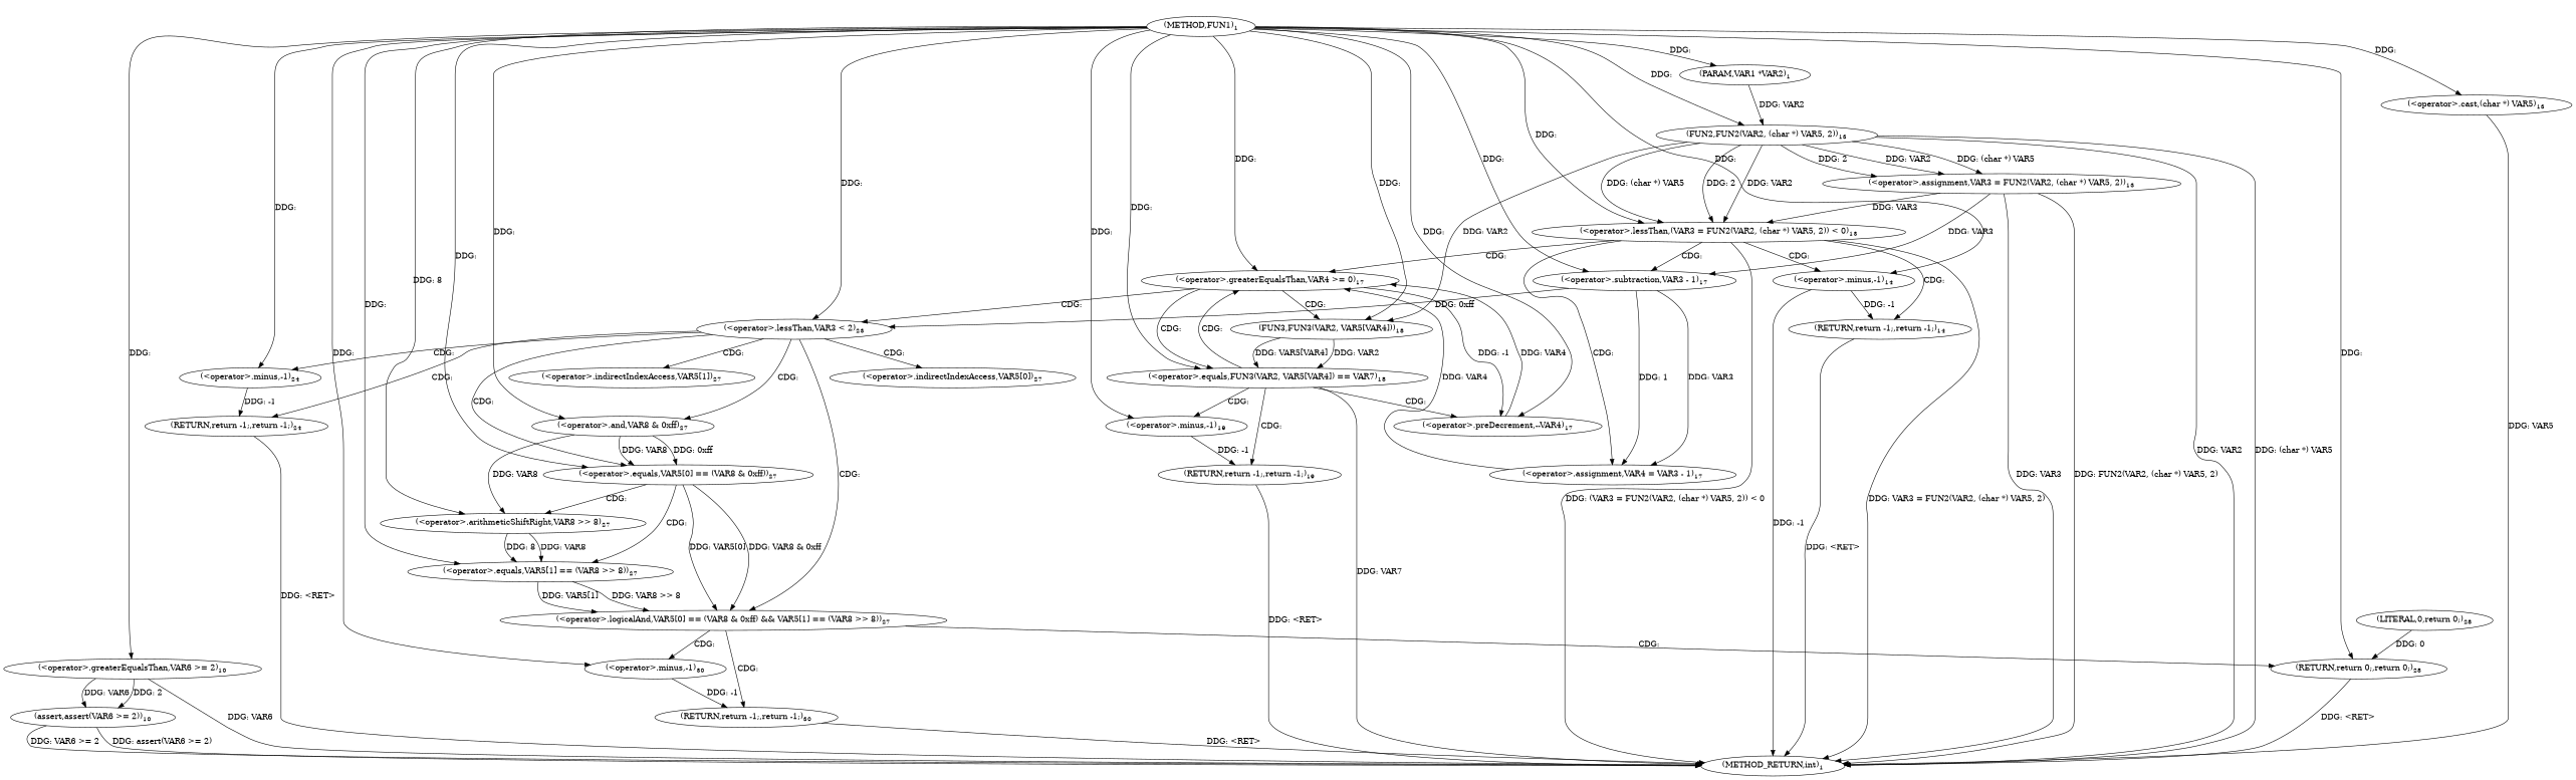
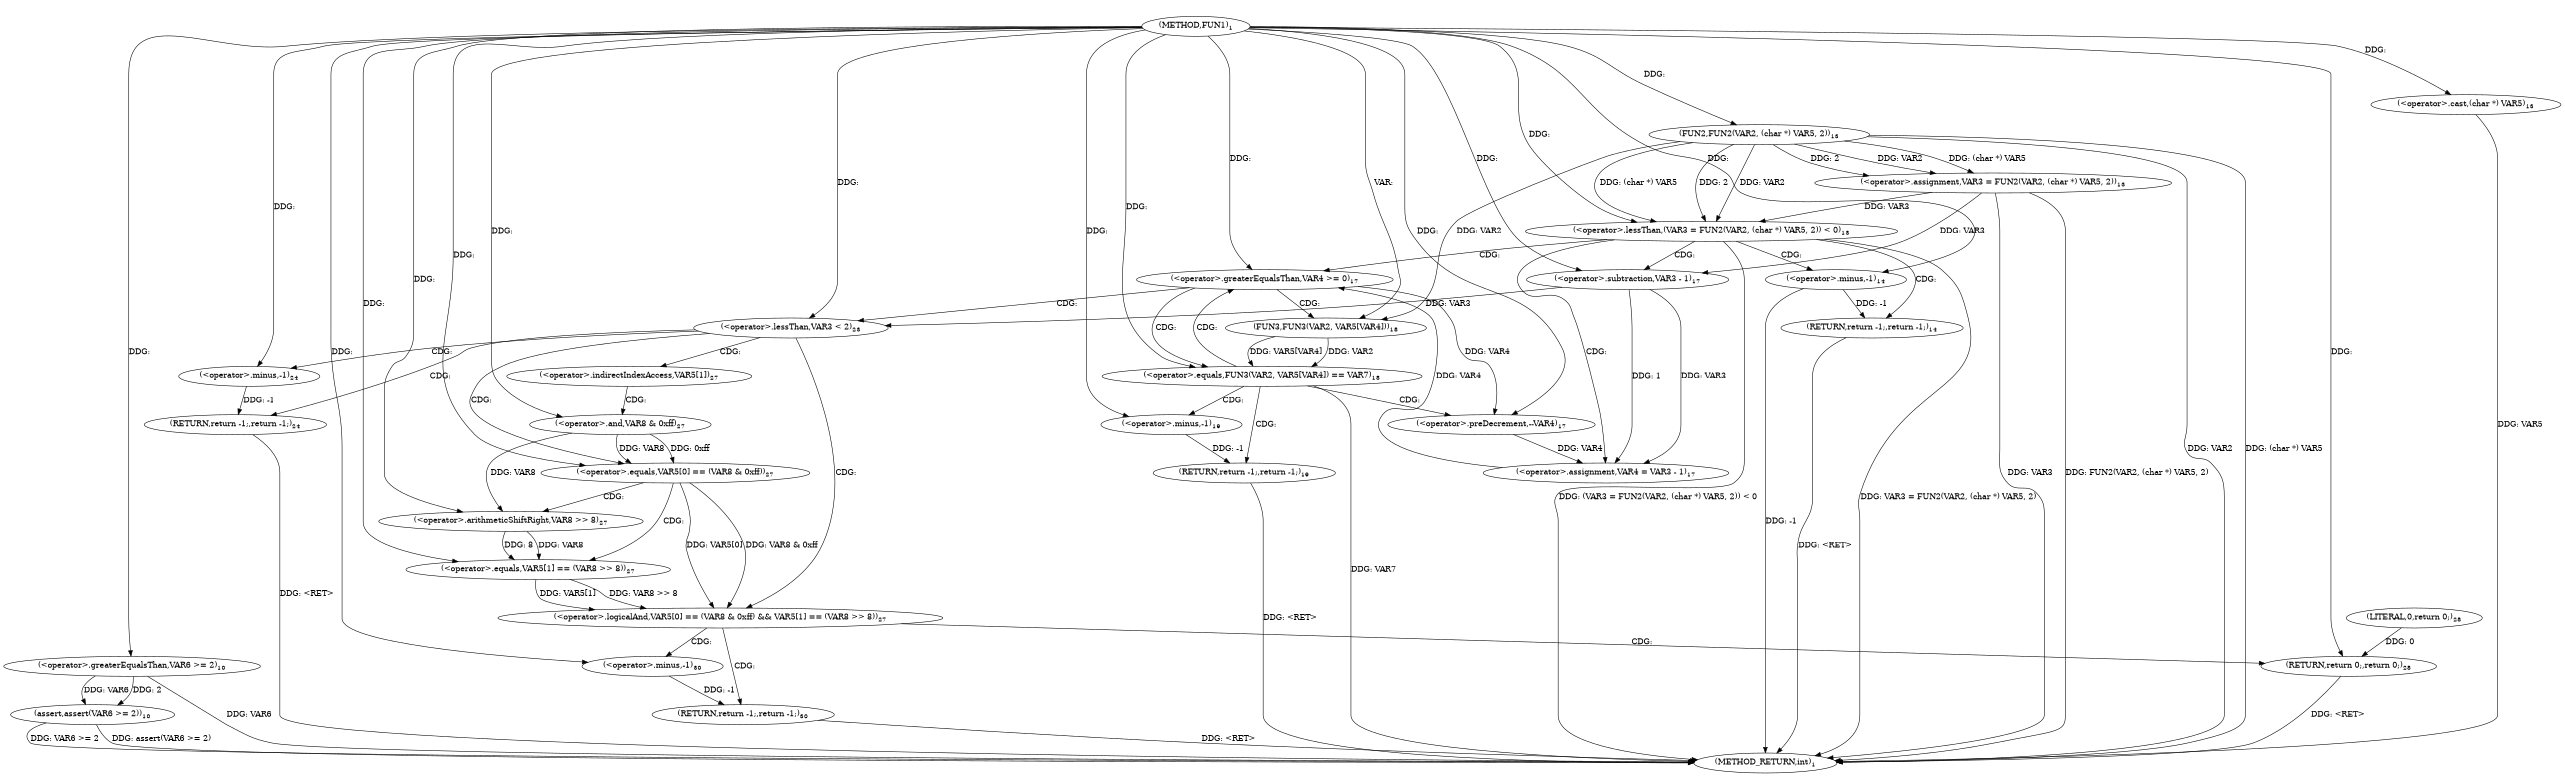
  digraph {
    n1 [label=<(METHOD,FUN1)<SUB>1</SUB>>]
-   n2 [label=<(PARAM,VAR1 *VAR2)<SUB>1</SUB>>]
    n3 [label=<(&lt;operator&gt;.lessThan,(VAR3 = FUN2(VAR2, (char *) VAR5, 2)) &lt; 0)<SUB>13</SUB>>]
    n4 [label=<(&lt;operator&gt;.greaterEqualsThan,VAR4 &gt;= 0)<SUB>17</SUB>>]
    n5 [label=<(&lt;operator&gt;.preDecrement,--VAR4)<SUB>17</SUB>>]
    n6 [label=<(&lt;operator&gt;.lessThan,VAR3 &lt; 2)<SUB>23</SUB>>]
    n7 [label=<(&lt;operator&gt;.minus,-1)<SUB>30</SUB>>]
    n8 [label=<(&lt;operator&gt;.greaterEqualsThan,VAR6 &gt;= 2)<SUB>10</SUB>>]
    n9 [label=<(RETURN,return 0;,return 0;)<SUB>28</SUB>>]
    n10 [label=<(&lt;operator&gt;.minus,-1)<SUB>14</SUB>>]
    n11 [label=<(&lt;operator&gt;.equals,FUN3(VAR2, VAR5[VAR4]) == VAR7)<SUB>18</SUB>>]
    n12 [label=<(&lt;operator&gt;.minus,-1)<SUB>24</SUB>>]
    n13 [label=<(&lt;operator&gt;.equals,VAR5[0] == (VAR8 &amp; 0xff))<SUB>27</SUB>>]
    n14 [label=<(&lt;operator&gt;.equals,VAR5[1] == (VAR8 &gt;&gt; 8))<SUB>27</SUB>>]
    n15 [label=<(FUN2,FUN2(VAR2, (char *) VAR5, 2))<SUB>13</SUB>>]
    n16 [label=<(&lt;operator&gt;.subtraction,VAR3 - 1)<SUB>17</SUB>>]
    n17 [label=<(&lt;operator&gt;.and,VAR8 &amp; 0xff)<SUB>27</SUB>>]
    n18 [label=<(&lt;operator&gt;.arithmeticShiftRight,VAR8 &gt;&gt; 8)<SUB>27</SUB>>]
    n19 [label=<(&lt;operator&gt;.cast,(char *) VAR5)<SUB>13</SUB>>]
    n20 [label=<(FUN3,FUN3(VAR2, VAR5[VAR4]))<SUB>18</SUB>>]
    n21 [label=<(&lt;operator&gt;.minus,-1)<SUB>19</SUB>>]
    n22 [label=<(METHOD_RETURN,int)<SUB>1</SUB>>]
    n23 [label=<(RETURN,return -1;,return -1;)<SUB>14</SUB>>]
    n24 [label=<(&lt;operator&gt;.assignment,VAR4 = VAR3 - 1)<SUB>17</SUB>>]
    n25 [label=<(&lt;operator&gt;.logicalAnd,VAR5[0] == (VAR8 &amp; 0xff) &amp;&amp; VAR5[1] == (VAR8 &gt;&gt; 8))<SUB>27</SUB>>]
    n26 [label=<(RETURN,return -1;,return -1;)<SUB>24</SUB>>]
-   n27 [label=<(&lt;operator&gt;.indirectIndexAccess,VAR5[0])<SUB>27</SUB>>]
    n28 [label=<(&lt;operator&gt;.indirectIndexAccess,VAR5[1])<SUB>27</SUB>>]
    n29 [label=<(RETURN,return -1;,return -1;)<SUB>30</SUB>>]
    n30 [label=<(assert,assert(VAR6 &gt;= 2))<SUB>10</SUB>>]
    n31 [label=<(RETURN,return -1;,return -1;)<SUB>19</SUB>>]
    n32 [label=<(LITERAL,0,return 0;)<SUB>28</SUB>>]
    n33 [label=<(&lt;operator&gt;.assignment,VAR3 = FUN2(VAR2, (char *) VAR5, 2))<SUB>13</SUB>>]
-   n1 -> n2 [label="DDG: "]
    n1 -> n3 [label="DDG: "]
    n1 -> n4 [label="DDG: "]
    n1 -> n5 [label="DDG: "]
    n1 -> n6 [label="DDG: "]
    n1 -> n7 [label="DDG: "]
    n1 -> n8 [label="DDG: "]
    n1 -> n9 [label="DDG: "]
    n1 -> n10 [label="DDG: "]
    n1 -> n11 [label="DDG: "]
    n1 -> n12 [label="DDG: "]
    n1 -> n13 [label="DDG: "]
    n1 -> n14 [label="DDG: "]
    n1 -> n15 [label="DDG: "]
    n1 -> n16 [label="DDG: "]
    n1 -> n17 [label="DDG: "]
-   n1 -> n18 [label="DDG: 8"]
+   n1 -> n18 [label="DDG: "]
    n1 -> n19 [label="DDG: "]
-   n1 -> n20 [label="DDG: "]
+   n1 -> n20 [label="VAR: "]
    n1 -> n21 [label="DDG: "]
-   n2 -> n15 [label="DDG: VAR2"]
    n3 -> n4 [label="CDG: "]
    n3 -> n10 [label="CDG: "]
    n3 -> n16 [label="CDG: "]
    n3 -> n22 [label="DDG: VAR3 = FUN2(VAR2, (char *) VAR5, 2)"]
    n3 -> n22 [label="DDG: (VAR3 = FUN2(VAR2, (char *) VAR5, 2)) &lt; 0"]
    n3 -> n23 [label="CDG: "]
    n3 -> n24 [label="CDG: "]
-   n4 -> n5 [label="DDG: -1"]
+   n4 -> n5 [label="DDG: VAR4"]
    n4 -> n6 [label="CDG: "]
    n4 -> n11 [label="CDG: "]
    n4 -> n20 [label="CDG: "]
-   n5 -> n4 [label="DDG: VAR4"]
+   n5 -> n24 [label="DDG: VAR4"]
    n6 -> n12 [label="CDG: "]
    n6 -> n13 [label="CDG: "]
-   n6 -> n17 [label="CDG: "]
+   n28 -> n17 [label="CDG: "]
    n6 -> n25 [label="CDG: "]
    n6 -> n26 [label="CDG: "]
-   n6 -> n27 [label="CDG: "]
    n6 -> n28 [label="CDG: "]
    n7 -> n29 [label="DDG: -1"]
    n8 -> n22 [label="DDG: VAR6"]
    n8 -> n30 [label="DDG: VAR6"]
    n8 -> n30 [label="DDG: 2"]
    n9 -> n22 [label="DDG: &lt;RET&gt;"]
    n10 -> n22 [label="DDG: -1"]
    n10 -> n23 [label="DDG: -1"]
    n11 -> n4 [label="CDG: "]
    n11 -> n5 [label="CDG: "]
    n11 -> n21 [label="CDG: "]
    n11 -> n22 [label="DDG: VAR7"]
    n11 -> n31 [label="CDG: "]
    n12 -> n26 [label="DDG: -1"]
    n13 -> n14 [label="CDG: "]
    n13 -> n18 [label="CDG: "]
    n13 -> n25 [label="DDG: VAR5[0]"]
    n13 -> n25 [label="DDG: VAR8 &amp; 0xff"]
    n14 -> n25 [label="DDG: VAR5[1]"]
    n14 -> n25 [label="DDG: VAR8 &gt;&gt; 8"]
    n15 -> n3 [label="DDG: VAR2"]
    n15 -> n3 [label="DDG: (char *) VAR5"]
    n15 -> n3 [label="DDG: 2"]
    n15 -> n20 [label="DDG: VAR2"]
    n15 -> n22 [label="DDG: VAR2"]
    n15 -> n22 [label="DDG: (char *) VAR5"]
    n15 -> n33 [label="DDG: VAR2"]
    n15 -> n33 [label="DDG: (char *) VAR5"]
    n15 -> n33 [label="DDG: 2"]
-   n16 -> n6 [label="DDG: 0xff"]
+   n16 -> n6 [label="DDG: VAR3"]
    n16 -> n24 [label="DDG: VAR3"]
    n16 -> n24 [label="DDG: 1"]
    n17 -> n13 [label="DDG: VAR8"]
    n17 -> n13 [label="DDG: 0xff"]
    n17 -> n18 [label="DDG: VAR8"]
    n18 -> n14 [label="DDG: VAR8"]
    n18 -> n14 [label="DDG: 8"]
    n19 -> n22 [label="DDG: VAR5"]
    n20 -> n11 [label="DDG: VAR2"]
    n20 -> n11 [label="DDG: VAR5[VAR4]"]
    n21 -> n31 [label="DDG: -1"]
    n23 -> n22 [label="DDG: &lt;RET&gt;"]
    n24 -> n4 [label="DDG: VAR4"]
    n25 -> n7 [label="CDG: "]
    n25 -> n9 [label="CDG: "]
    n25 -> n29 [label="CDG: "]
    n26 -> n22 [label="DDG: &lt;RET&gt;"]
    n29 -> n22 [label="DDG: &lt;RET&gt;"]
    n30 -> n22 [label="DDG: VAR6 &gt;= 2"]
    n30 -> n22 [label="DDG: assert(VAR6 &gt;= 2)"]
    n31 -> n22 [label="DDG: &lt;RET&gt;"]
    n32 -> n9 [label="DDG: 0"]
    n33 -> n3 [label="DDG: VAR3"]
    n33 -> n16 [label="DDG: VAR3"]
    n33 -> n22 [label="DDG: VAR3"]
    n33 -> n22 [label="DDG: FUN2(VAR2, (char *) VAR5, 2)"]
  }
